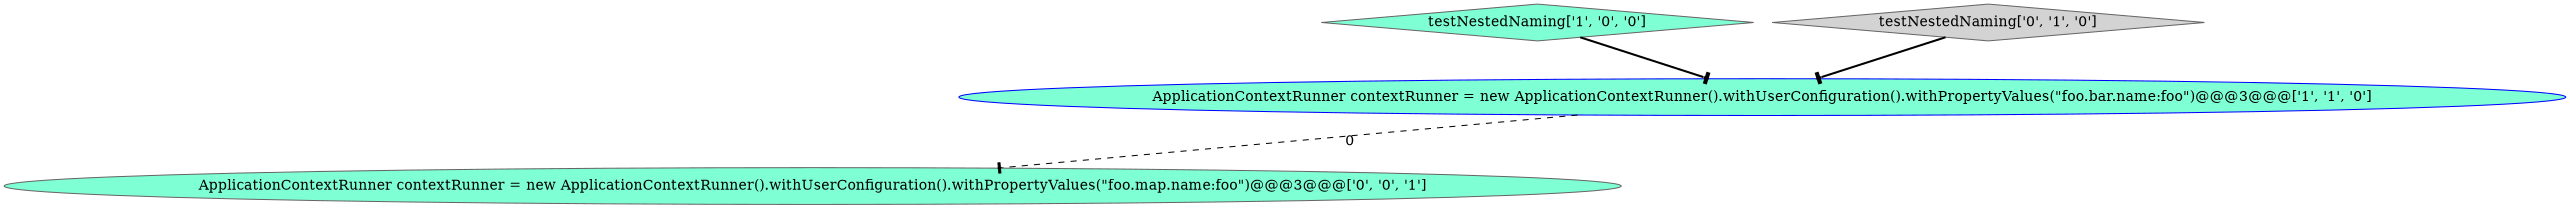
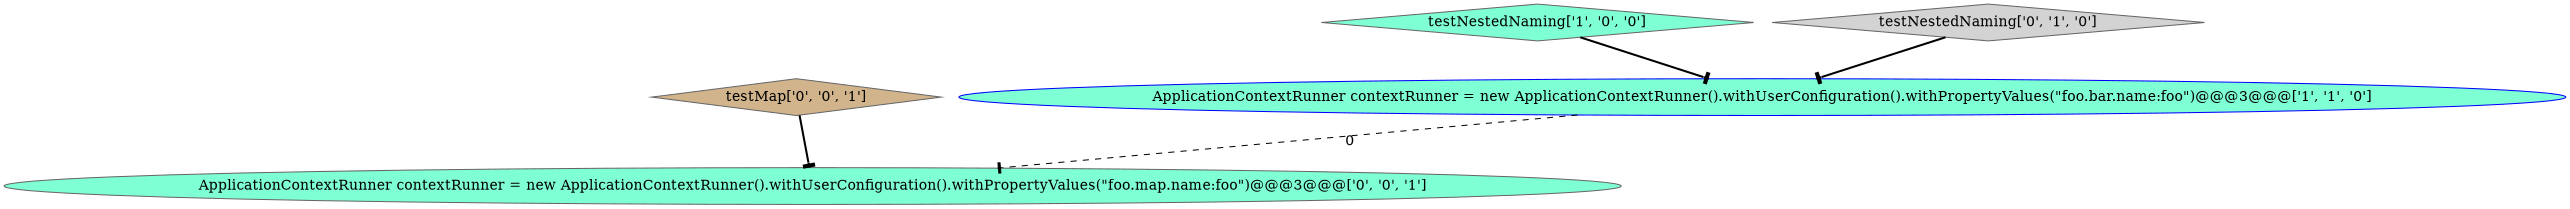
  digraph {
    node [color=gray40 fillcolor=aquamarine shape=diamond style=filled]
    edge [arrowhead=tee style=bold]
    n1 [color=blue label="ApplicationContextRunner contextRunner = new ApplicationContextRunner().withUserConfiguration().withPropertyValues(\"foo.bar.name:foo\")@@@3@@@['1', '1', '0']" shape=ellipse]
    n2 [label="ApplicationContextRunner contextRunner = new ApplicationContextRunner().withUserConfiguration().withPropertyValues(\"foo.map.name:foo\")@@@3@@@['0', '0', '1']" shape=ellipse]
    n3 [label="testNestedNaming['1', '0', '0']"]
    n4 [fillcolor=lightgrey label="testNestedNaming['0', '1', '0']"]
+   n5 [fillcolor=tan label="testMap['0', '0', '1']"]
    n1 -> n2 [label=0 style=dashed]
    n3 -> n1
    n4 -> n1
+   n5 -> n2
  }
